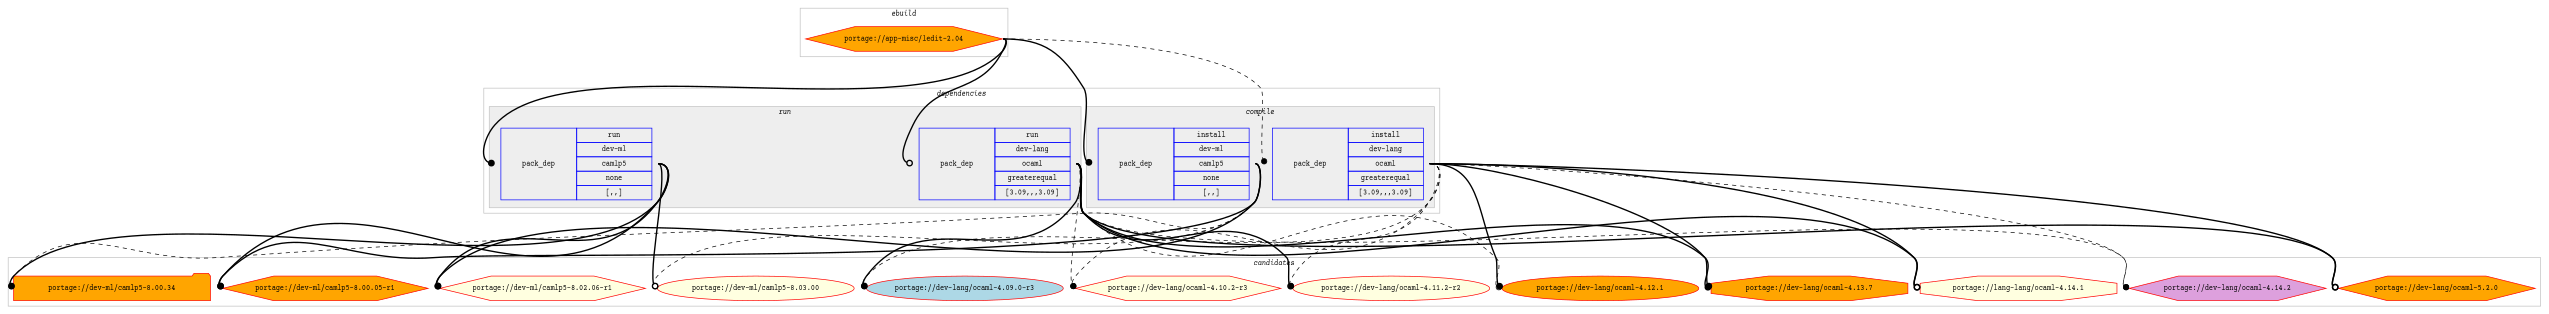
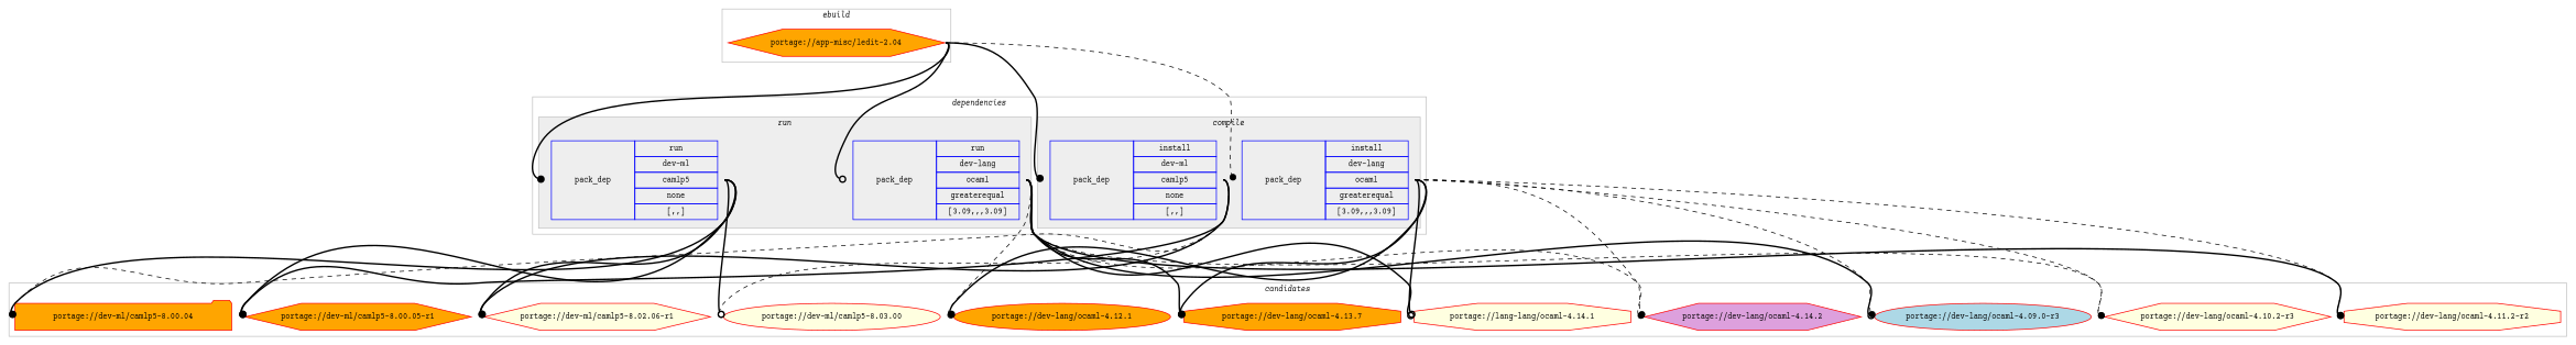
  digraph {
    compound=true
    concentrate=true
    fontname="Courier Prime"
    fontsize=10
    newrank=true
    rankdir=TB
    ranksep=1.5
    node [color=red fillcolor=orange fontname="Courier Prime" fontsize=10 shape=hexagon style=filled]
    edge [arrowhead=dot fontname="Courier Prime" headport=w style=bold tailport=e weight=100]
    n1 [label="portage://app-misc/ledit-2.04" width=4]
    n2 [color=blue label=<<TABLE BORDER="0" CELLBORDER="1" CELLSPACING="0" CELLPADDING="4" WIDTH="220"><TR><TD ROWSPAN="6" CELLPADDING="30">pack_dep</TD></TR><TR><TD WIDTH="110">install</TD></TR><TR><TD>dev-lang</TD></TR><TR><TD>ocaml</TD></TR><TR><TD>greaterequal</TD></TR><TR><TD>[3.09,,,3.09]</TD></TR></TABLE>> shape=none fillcolor="" style=""]
    n3 [color=blue label=<<TABLE BORDER="0" CELLBORDER="1" CELLSPACING="0" CELLPADDING="4" WIDTH="220"><TR><TD ROWSPAN="6" CELLPADDING="30">pack_dep</TD></TR><TR><TD WIDTH="110">install</TD></TR><TR><TD>dev-ml</TD></TR><TR><TD>camlp5</TD></TR><TR><TD>none</TD></TR><TR><TD>[,,]</TD></TR></TABLE>> shape=none fillcolor="" style=""]
    n4 [color=blue label=<<TABLE BORDER="0" CELLBORDER="1" CELLSPACING="0" CELLPADDING="4" WIDTH="220"><TR><TD ROWSPAN="6" CELLPADDING="30">pack_dep</TD></TR><TR><TD WIDTH="110">run</TD></TR><TR><TD>dev-lang</TD></TR><TR><TD>ocaml</TD></TR><TR><TD>greaterequal</TD></TR><TR><TD>[3.09,,,3.09]</TD></TR></TABLE>> shape=none fillcolor="" style=""]
    n5 [color=blue label=<<TABLE BORDER="0" CELLBORDER="1" CELLSPACING="0" CELLPADDING="4" WIDTH="220"><TR><TD ROWSPAN="6" CELLPADDING="30">pack_dep</TD></TR><TR><TD WIDTH="110">run</TD></TR><TR><TD>dev-ml</TD></TR><TR><TD>camlp5</TD></TR><TR><TD>none</TD></TR><TR><TD>[,,]</TD></TR></TABLE>> shape=none fillcolor="" style=""]
-   n6 [label="portage://dev-lang/ocaml-5.2.0" width=4]
    n7 [fillcolor=plum label="portage://dev-lang/ocaml-4.14.2" width=4]
    n8 [fillcolor=lightyellow label="portage://lang-lang/ocaml-4.14.1" shape=octagon width=4]
    n9 [label="portage://dev-lang/ocaml-4.13.7" shape=octagon width=4]
    n10 [label="portage://dev-lang/ocaml-4.12.1" shape=ellipse width=4]
-   n11 [fillcolor=lightyellow label="portage://dev-lang/ocaml-4.11.2-r2" shape=ellipse width=4]
+   n11 [fillcolor=lightyellow label="portage://dev-lang/ocaml-4.11.2-r2" shape=octagon width=4]
    n12 [fillcolor=lightyellow label="portage://dev-lang/ocaml-4.10.2-r3" width=4]
    n13 [fillcolor=lightblue label="portage://dev-lang/ocaml-4.09.0-r3" shape=ellipse width=4]
    n14 [fillcolor=lightyellow label="portage://dev-ml/camlp5-8.03.00" shape=ellipse width=4]
    n15 [fillcolor=lightyellow label="portage://dev-ml/camlp5-8.02.06-r1" width=4]
    n16 [label="portage://dev-ml/camlp5-8.00.05-r1" width=4]
-   n17 [label="portage://dev-ml/camlp5-8.00.34" shape=folder width=4]
+   n17 [label="portage://dev-ml/camlp5-8.00.04" shape=folder width=4]
    subgraph cluster_1 {
      color=gray
      label=<<i>dependencies</i>>
      subgraph cluster_2 {
        color=gray
        fillcolor="#eeeeee"
        label=<<i>compile</i>>
        style=filled
        subgraph sub_3 {
          color=gray
          fillcolor="#eeeeee"
          label=<<i>compile</i>>
          style=filled
          n2
        }
        subgraph sub_4 {
          color=gray
          fillcolor="#eeeeee"
          label=<<i>compile</i>>
          style=filled
          n3
        }
      }
      subgraph cluster_5 {
        color=gray
        fillcolor="#eeeeee"
        label=<<i>compile and run</i>>
        style=filled
      }
      subgraph cluster_6 {
        color=gray
        fillcolor="#eeeeee"
        label=<<i>run</i>>
        style=filled
        subgraph sub_7 {
          color=gray
          fillcolor="#eeeeee"
          label=<<i>run</i>>
          style=filled
          n4
        }
        subgraph sub_8 {
          color=gray
          fillcolor="#eeeeee"
          label=<<i>run</i>>
          style=filled
          n5
        }
      }
    }
    subgraph cluster_9 {
      color=gray
      label=<<i>ebuild</i>>
      n1
    }
    subgraph cluster_10 {
      color=gray
      label=<<i>candidates</i>>
      rank=same
      subgraph sub_11 {
        color=black
        label=<<i>candidates</i>>
        nodesep=1
        rank=same
-       n6
        n7
        n8
        n9
        n10
        n11
        n12
        n13
      }
      subgraph sub_12 {
        color=black
        label=<<i>candidates</i>>
        nodesep=1
        rank=same
        n14
        n15
        n16
        n17
      }
      subgraph sub_13 {
        color=black
        label=<<i>candidates</i>>
        nodesep=1
        rank=same
-       n6
        n7
        n8
        n9
        n10
        n11
        n12
        n13
      }
      subgraph sub_14 {
        color=black
        label=<<i>candidates</i>>
        nodesep=1
        rank=same
        n14
        n15
        n16
        n17
      }
    }
    n1 -> n2 [style=dashed weight=20]
    n1 -> n3 [weight=20]
    n1 -> n4 [arrowhead=odot weight=20]
    n1 -> n5 [weight=20]
-   n2 -> n6 [arrowhead=odot]
    n2 -> n7 [style=dashed]
    n2 -> n8 [arrowhead=odot]
    n2 -> n9
    n2 -> n10
    n2 -> n11 [style=dashed]
    n2 -> n12 [style=dashed]
    n2 -> n13 [style=dashed]
    n3 -> n14 [arrowhead=odot style=dashed]
    n3 -> n15
    n3 -> n16
    n3 -> n17 [style=dashed]
-   n4 -> n6 [arrowhead=odot]
    n4 -> n7 [style=dashed]
    n4 -> n8 [arrowhead=odot]
    n4 -> n9
    n4 -> n10 [arrowhead=odot style=dashed]
    n4 -> n11 [arrowhead=odot]
    n4 -> n12 [style=dashed]
    n4 -> n13 [arrowhead=odot]
    n5 -> n14 [arrowhead=odot]
    n5 -> n15 [arrowhead=odot]
    n5 -> n16 [arrowhead=odot]
    n5 -> n17 [arrowhead=odot]
  }
